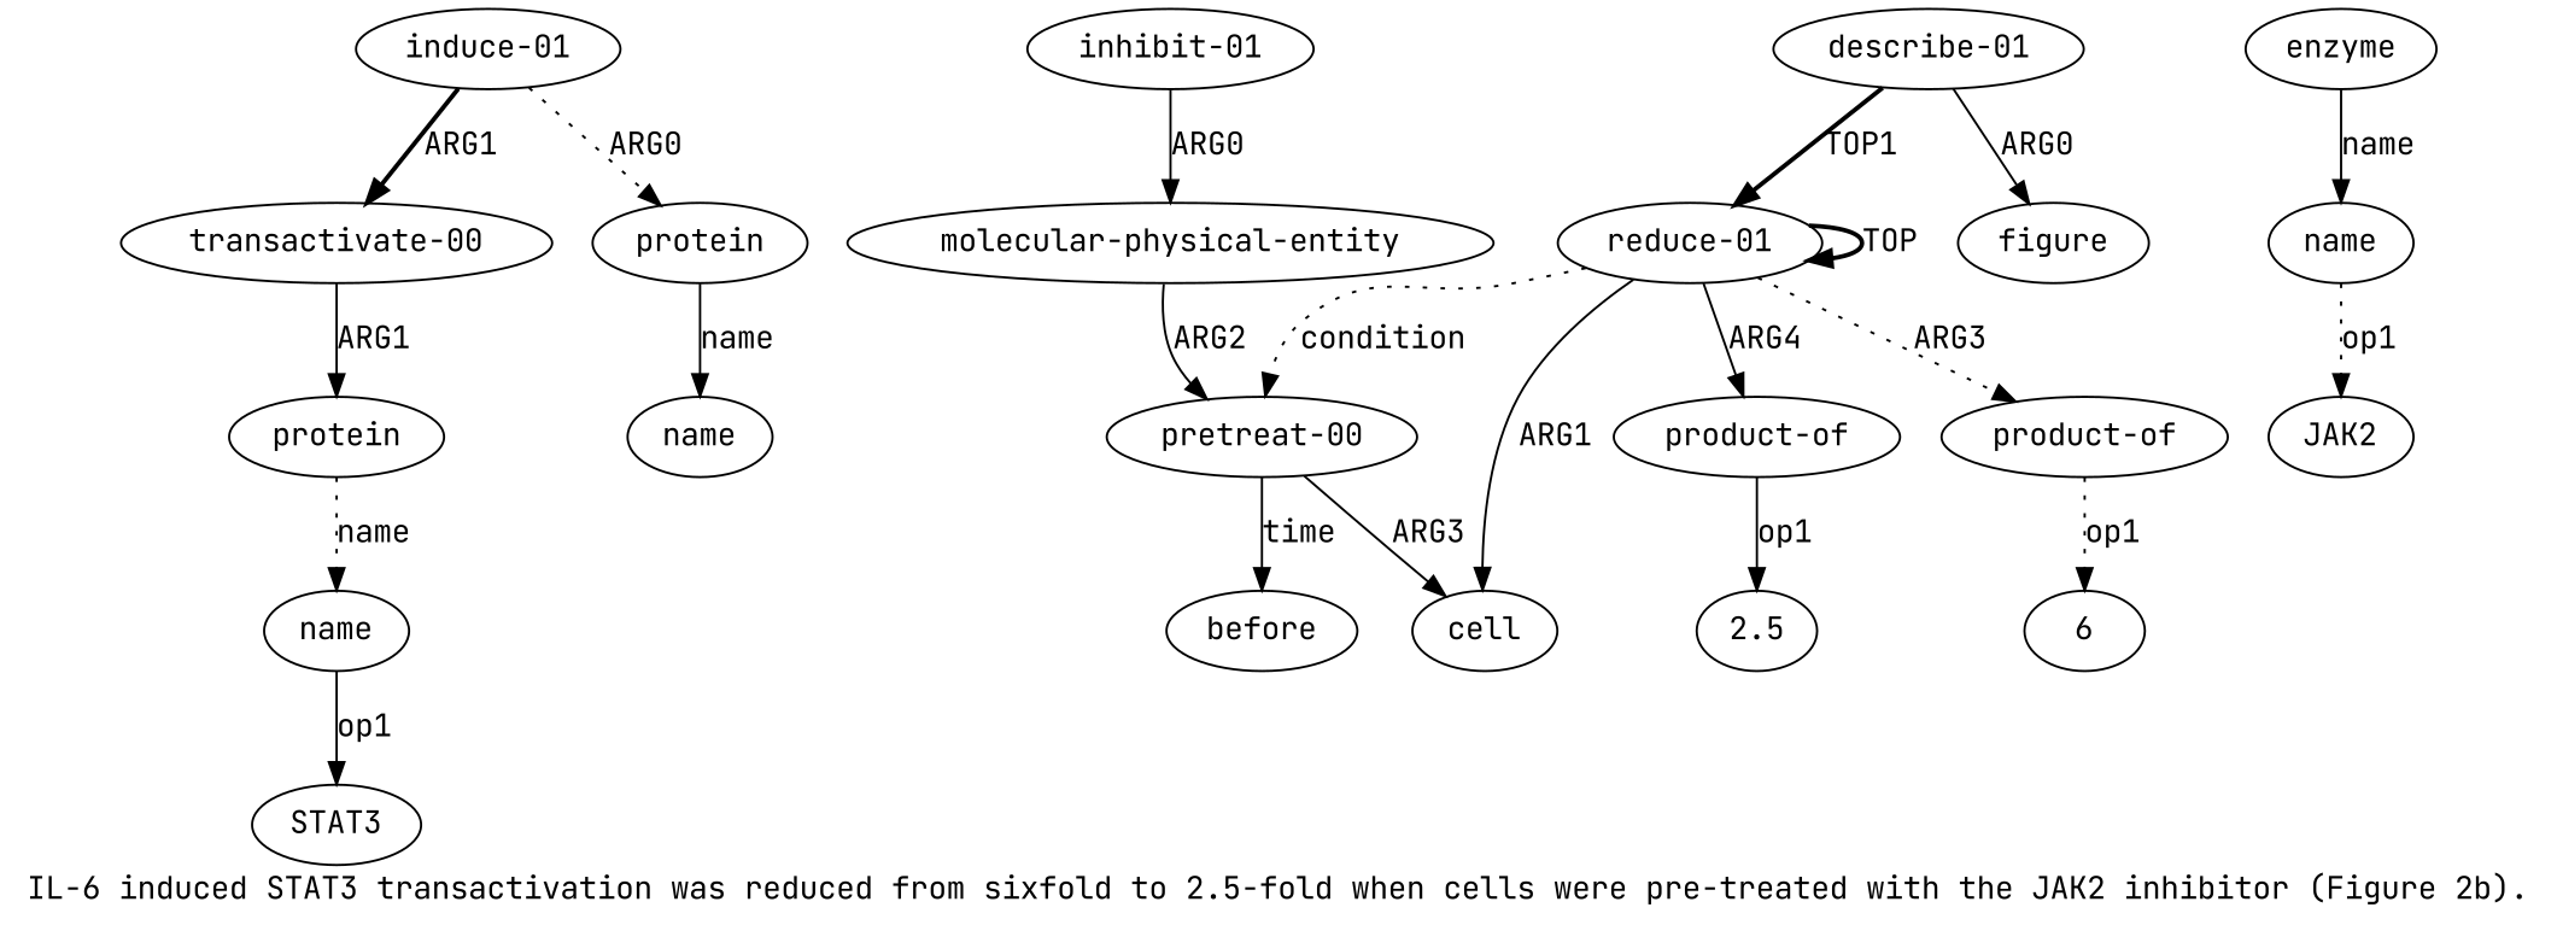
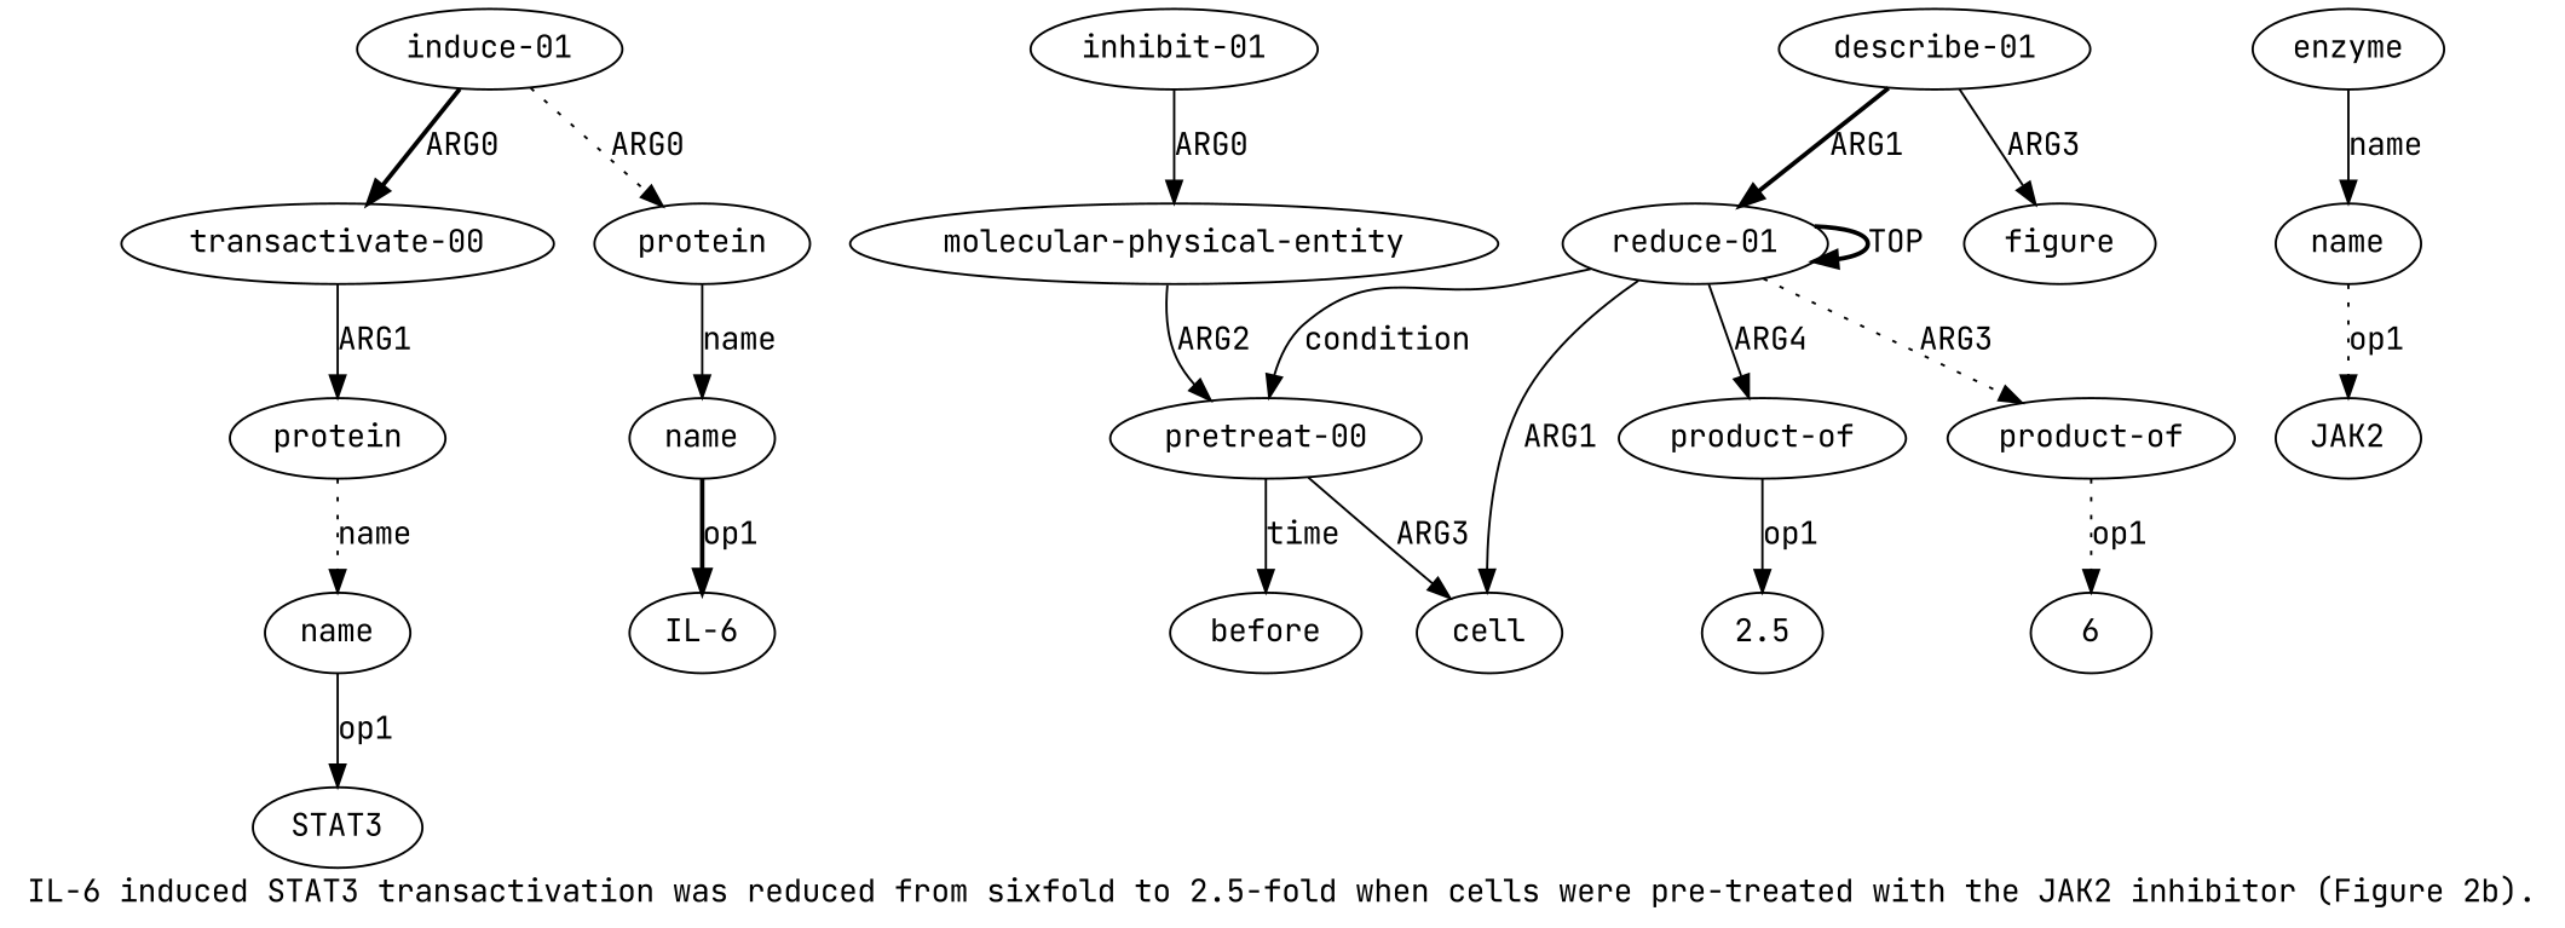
  digraph {
    fontname="JetBrains Mono"
    label="IL-6 induced STAT3 transactivation was reduced from sixfold to 2.5-fold when cells were pre-treated with the JAK2 inhibitor (Figure 2b)."
    node [color=black fontname="JetBrains Mono" gold_ind=-1 gold_label=name test_ind=-1 test_label=name]
    edge [color=black fontname="JetBrains Mono" gold_label=op1 style=solid test_label=op1]
    n1 [gold_label=STAT3 label=STAT3 test_label=STAT3]
+   n2 [gold_label="IL-6" label="IL-6" test_label="IL-6"]
    n3 [gold_label=6 label=6 test_label=6]
    n4 [gold_ind=15 gold_label=before label=before test_ind=15 test_label=before]
    n5 [gold_ind=14 label=name test_ind=14]
    n6 [gold_label=JAK2 label=JAK2 test_label=JAK2]
    n7 [gold_ind=17 gold_label=figure label=figure test_ind=17 test_label=figure]
    n8 [gold_ind=16 gold_label="describe-01" label="describe-01" test_ind=16 test_label="describe-01"]
    n9 [gold_ind=0 gold_label="reduce-01" label="reduce-01" test_ind=0 test_label="reduce-01"]
    n10 [gold_ind=7 gold_label="product-of" label="product-of" test_ind=7 test_label="product-of"]
    n11 [gold_ind=9 gold_label="pretreat-00" label="pretreat-00" test_ind=9 test_label="pretreat-00"]
    n12 [gold_ind=8 gold_label="product-of" label="product-of" test_ind=8 test_label="product-of"]
    n13 [gold_ind=10 gold_label=cell label=cell test_ind=10 test_label=cell]
    n14 [gold_ind=1 gold_label="transactivate-00" label="transactivate-00" test_ind=1 test_label="transactivate-00"]
    n15 [gold_ind=2 gold_label=protein label=protein test_ind=2 test_label=protein]
    n16 [gold_label=2.5 label=2.5 test_label=2.5]
    n17 [gold_ind=11 gold_label="molecular-physical-entity" label="molecular-physical-entity" test_ind=11 test_label="molecular-physical-entity"]
    n18 [gold_ind=13 gold_label=enzyme label=enzyme test_ind=13 test_label=enzyme]
    n19 [gold_ind=12 gold_label="inhibit-01" label="inhibit-01" test_ind=12 test_label="inhibit-01"]
    n20 [gold_ind=3 label=name test_ind=3]
    n21 [gold_ind=4 gold_label="induce-01" label="induce-01" test_ind=4 test_label="induce-01"]
    n22 [gold_ind=5 gold_label=protein label=protein test_ind=5 test_label=protein]
    n23 [gold_ind=6 label=name test_ind=6]
    n5 -> n6 [label=op1 style=dotted]
-   n8 -> n7 [gold_label=ARG0 label=ARG0 test_label=ARG0]
-   n8 -> n9 [gold_label=ARG1 label=TOP1 style=bold test_label=ARG1]
+   n8 -> n7 [gold_label=ARG0 label=ARG3 test_label=ARG0]
+   n8 -> n9 [gold_label=ARG1 label=ARG1 style=bold test_label=ARG1]
    n9 -> n9 [gold_label=TOP label=TOP style=bold test_label=TOP]
    n9 -> n10 [gold_label=ARG3 label=ARG3 style=dotted test_label=ARG3]
-   n9 -> n11 [gold_label=condition label=condition style=dotted test_label=condition]
+   n9 -> n11 [gold_label=condition label=condition test_label=condition]
    n9 -> n12 [gold_label=ARG4 label=ARG4 test_label=ARG4]
    n9 -> n13 [gold_label=ARG1 label=ARG1 test_label=ARG1]
    n10 -> n3 [label=op1 style=dotted]
    n11 -> n4 [gold_label=time label=time test_label=time]
    n11 -> n13 [gold_label=ARG1 label=ARG3 test_label=ARG1]
    n12 -> n16 [label=op1]
    n14 -> n15 [gold_label=ARG1 label=ARG1 test_label=ARG1]
    n15 -> n20 [gold_label=name label=name style=dotted test_label=name]
    n17 -> n11 [gold_label=ARG2 label=ARG2 test_label=ARG2]
    n18 -> n5 [gold_label=name label=name test_label=name]
    n19 -> n17 [gold_label=ARG0 label=ARG0 test_label=ARG0]
    n20 -> n1 [label=op1]
-   n21 -> n14 [gold_label=ARG1 label=ARG1 style=bold test_label=ARG1]
+   n21 -> n14 [gold_label=ARG1 label=ARG0 style=bold test_label=ARG1]
    n21 -> n22 [gold_label=ARG0 label=ARG0 style=dotted test_label=ARG0]
    n22 -> n23 [gold_label=name label=name test_label=name]
+   n23 -> n2 [label=op1 style=bold]
  }
